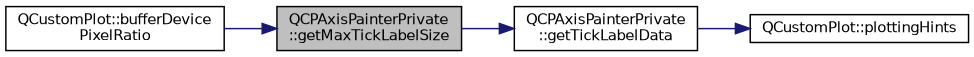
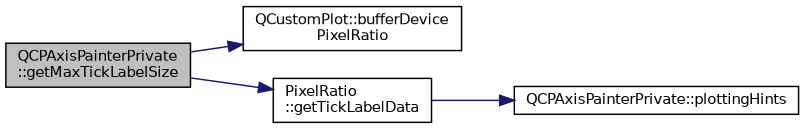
  digraph {
    rankdir=LR
    node [color=black fillcolor=white fontname=Helvetica fontsize=10 shape=record style=filled]
    edge [color=midnightblue fontname=Helvetica fontsize=10 labelfontname=Helvetica labelfontsize=10 style=solid]
    n1 [fillcolor=grey75 fontcolor=black height=0.2 label="QCPAxisPainterPrivate\l::getMaxTickLabelSize" width=0.4]
    n2 [height=0.2 label="QCustomPlot::bufferDevice\lPixelRatio" width=0.4]
-   n3 [height=0.2 label="QCPAxisPainterPrivate\l::getTickLabelData" width=0.4]
-   n4 [height=0.2 label="QCustomPlot::plottingHints" width=0.4]
-   n2 -> n1
+   n3 [height=0.2 label="PixelRatio\l::getTickLabelData" width=0.4]
+   n4 [height=0.2 label="QCPAxisPainterPrivate::plottingHints" width=0.4]
+   n1 -> n2
    n1 -> n3
    n3 -> n4
  }
